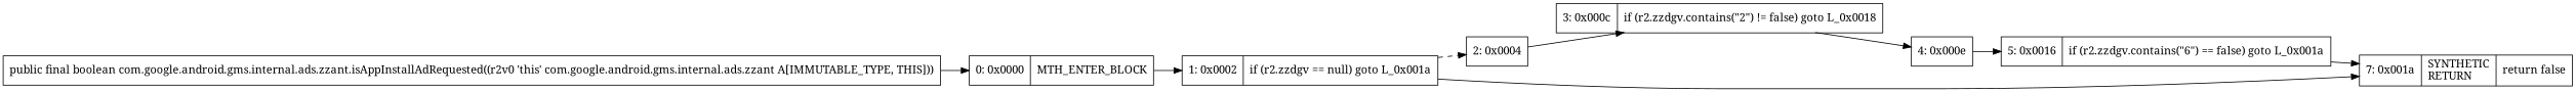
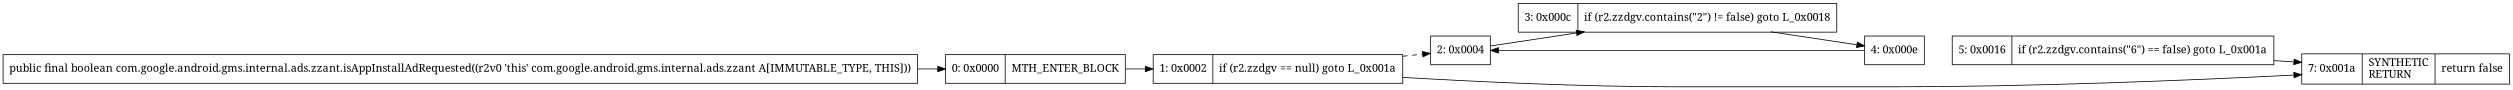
  digraph {
    fontname="Noto Serif"
    rankdir=LR
    node [fontname="Noto Serif" shape=record]
    edge [fontname="Noto Serif"]
    n1 [label="{0\:\ 0x0000|MTH_ENTER_BLOCK\l}"]
    n2 [label="{1\:\ 0x0002|if (r2.zzdgv == null) goto L_0x001a\l}"]
    n3 [label="{2\:\ 0x0004}"]
    n4 [label="{7\:\ 0x001a|SYNTHETIC\lRETURN\l|return false\l}"]
    n5 [label="{3\:\ 0x000c|if (r2.zzdgv.contains(\"2\") != false) goto L_0x0018\l}"]
    n6 [label="{4\:\ 0x000e}"]
    n7 [label="{5\:\ 0x0016|if (r2.zzdgv.contains(\"6\") == false) goto L_0x001a\l}"]
    n8 [label="{public final boolean com.google.android.gms.internal.ads.zzant.isAppInstallAdRequested((r2v0 'this' com.google.android.gms.internal.ads.zzant A[IMMUTABLE_TYPE, THIS])) }"]
    n1 -> n2
    n2 -> n3 [style=dashed]
    n2 -> n4
    n3 -> n5
    n5 -> n6 [style=solid]
-   n6 -> n7
+   n6 -> n3
    n7 -> n4
    n8 -> n1
  }
